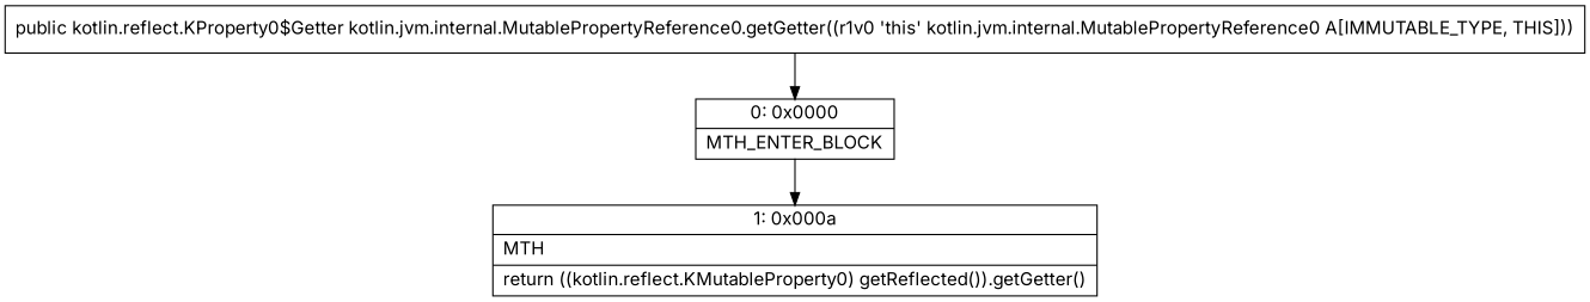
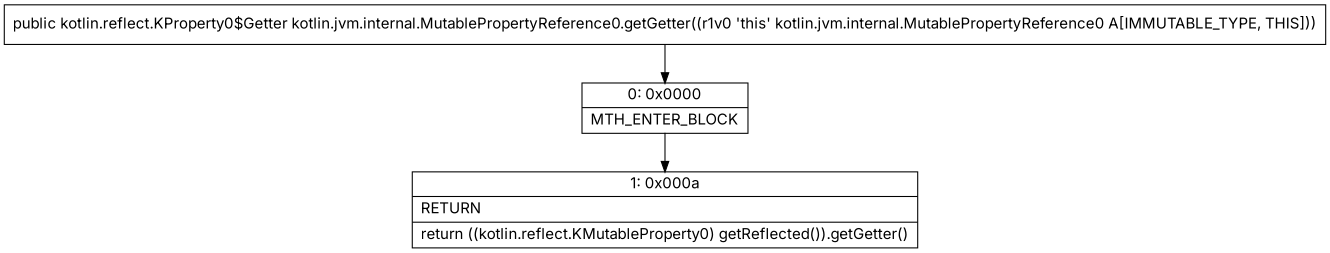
  digraph {
    fontname=Inter
    node [shape=record fontname=Inter]
    edge [fontname=Inter]
    n1 [label="{0\:\ 0x0000|MTH_ENTER_BLOCK\l}"]
-   n2 [label="{1\:\ 0x000a|MTH\l|return ((kotlin.reflect.KMutableProperty0) getReflected()).getGetter()\l}"]
+   n2 [label="{1\:\ 0x000a|RETURN\l|return ((kotlin.reflect.KMutableProperty0) getReflected()).getGetter()\l}"]
    n3 [label="{public kotlin.reflect.KProperty0$Getter kotlin.jvm.internal.MutablePropertyReference0.getGetter((r1v0 'this' kotlin.jvm.internal.MutablePropertyReference0 A[IMMUTABLE_TYPE, THIS])) }"]
    n1 -> n2
    n3 -> n1
  }
